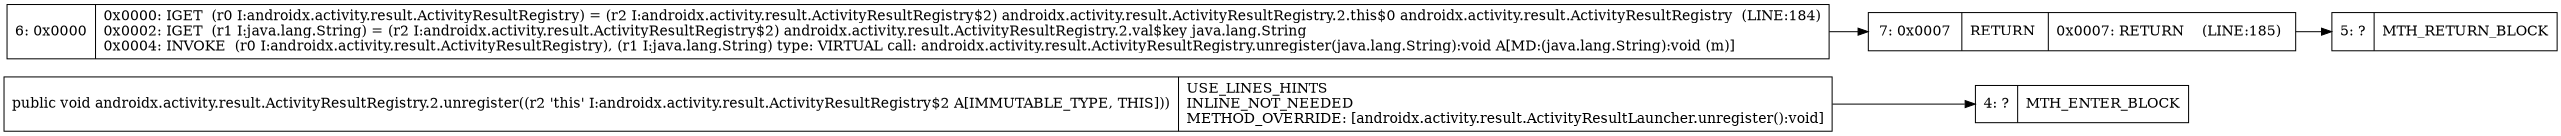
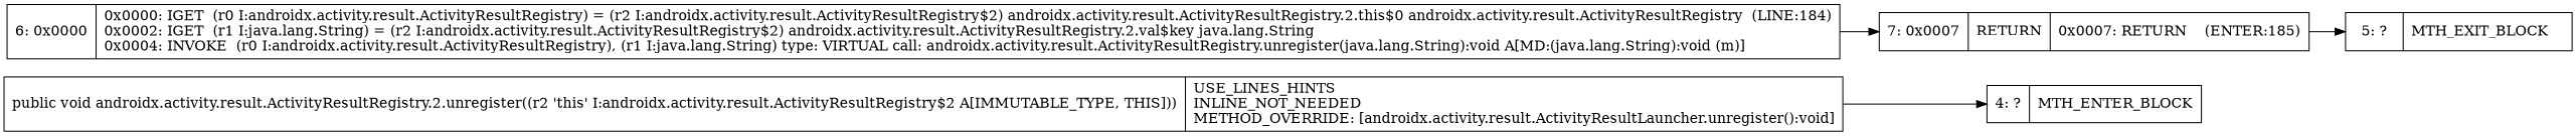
  digraph {
    rankdir=LR
    node [shape=record]
    n1 [label="{4\:\ ?|MTH_ENTER_BLOCK\l}"]
    n2 [label="{6\:\ 0x0000|0x0000: IGET  (r0 I:androidx.activity.result.ActivityResultRegistry) = (r2 I:androidx.activity.result.ActivityResultRegistry$2) androidx.activity.result.ActivityResultRegistry.2.this$0 androidx.activity.result.ActivityResultRegistry  (LINE:184)\l0x0002: IGET  (r1 I:java.lang.String) = (r2 I:androidx.activity.result.ActivityResultRegistry$2) androidx.activity.result.ActivityResultRegistry.2.val$key java.lang.String \l0x0004: INVOKE  (r0 I:androidx.activity.result.ActivityResultRegistry), (r1 I:java.lang.String) type: VIRTUAL call: androidx.activity.result.ActivityResultRegistry.unregister(java.lang.String):void A[MD:(java.lang.String):void (m)]\l}"]
-   n3 [label="{7\:\ 0x0007|RETURN\l|0x0007: RETURN    (LINE:185)\l}"]
-   n4 [label="{5\:\ ?|MTH_RETURN_BLOCK\l}"]
+   n3 [label="{7\:\ 0x0007|RETURN\l|0x0007: RETURN    (ENTER:185)\l}"]
+   n4 [label="{5\:\ ?|MTH_EXIT_BLOCK\l}"]
    n5 [label="{public void androidx.activity.result.ActivityResultRegistry.2.unregister((r2 'this' I:androidx.activity.result.ActivityResultRegistry$2 A[IMMUTABLE_TYPE, THIS]))  | USE_LINES_HINTS\lINLINE_NOT_NEEDED\lMETHOD_OVERRIDE: [androidx.activity.result.ActivityResultLauncher.unregister():void]\l}"]
    n2 -> n3
    n3 -> n4
    n5 -> n1
  }
